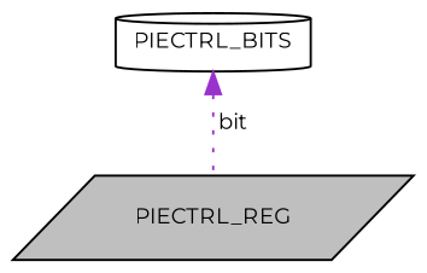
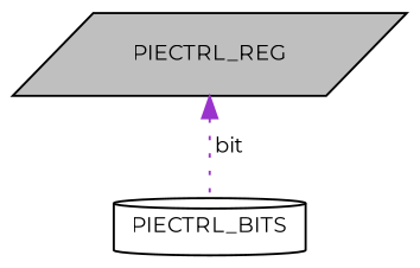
  digraph {
    fontname=Montserrat
    node [color=black fontname=Montserrat fontsize=10 style=filled]
    n1 [fillcolor=grey75 fontcolor=black height=0.2 label=PIECTRL_REG shape=parallelogram width=0.4]
    n2 [fillcolor=white height=0.2 label=PIECTRL_BITS shape=cylinder width=0.4]
-   n2 -> n1 [color=darkorchid3 dir=back fontname=Montserrat fontsize=10 label=" bit" labelfontname=Helvetica labelfontsize=10 style=dotted]
+   n1 -> n2 [color=darkorchid3 dir=back fontname=Montserrat fontsize=10 label=" bit" labelfontname=Helvetica labelfontsize=10 style=dotted]
  }
